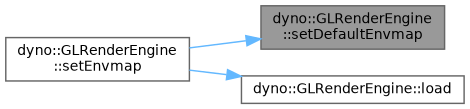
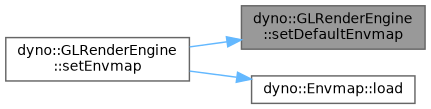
  digraph {
    rankdir=LR
    node [color=grey40 fillcolor=white fontname=Helvetica fontsize=10 shape=box style=filled]
    edge [color=steelblue1 fontname=Helvetica fontsize=10 labelfontname=Helvetica labelfontsize=10 style=solid]
    n1 [color=gray40 fillcolor=grey60 fontcolor=black height=0.2 label="dyno::GLRenderEngine\l::setDefaultEnvmap" width=0.4]
    n2 [height=0.2 label="dyno::GLRenderEngine\l::setEnvmap" width=0.4]
-   n3 [height=0.2 label="dyno::GLRenderEngine::load" width=0.4]
+   n3 [height=0.2 label="dyno::Envmap::load" width=0.4]
    n2 -> n1
    n2 -> n3
  }
